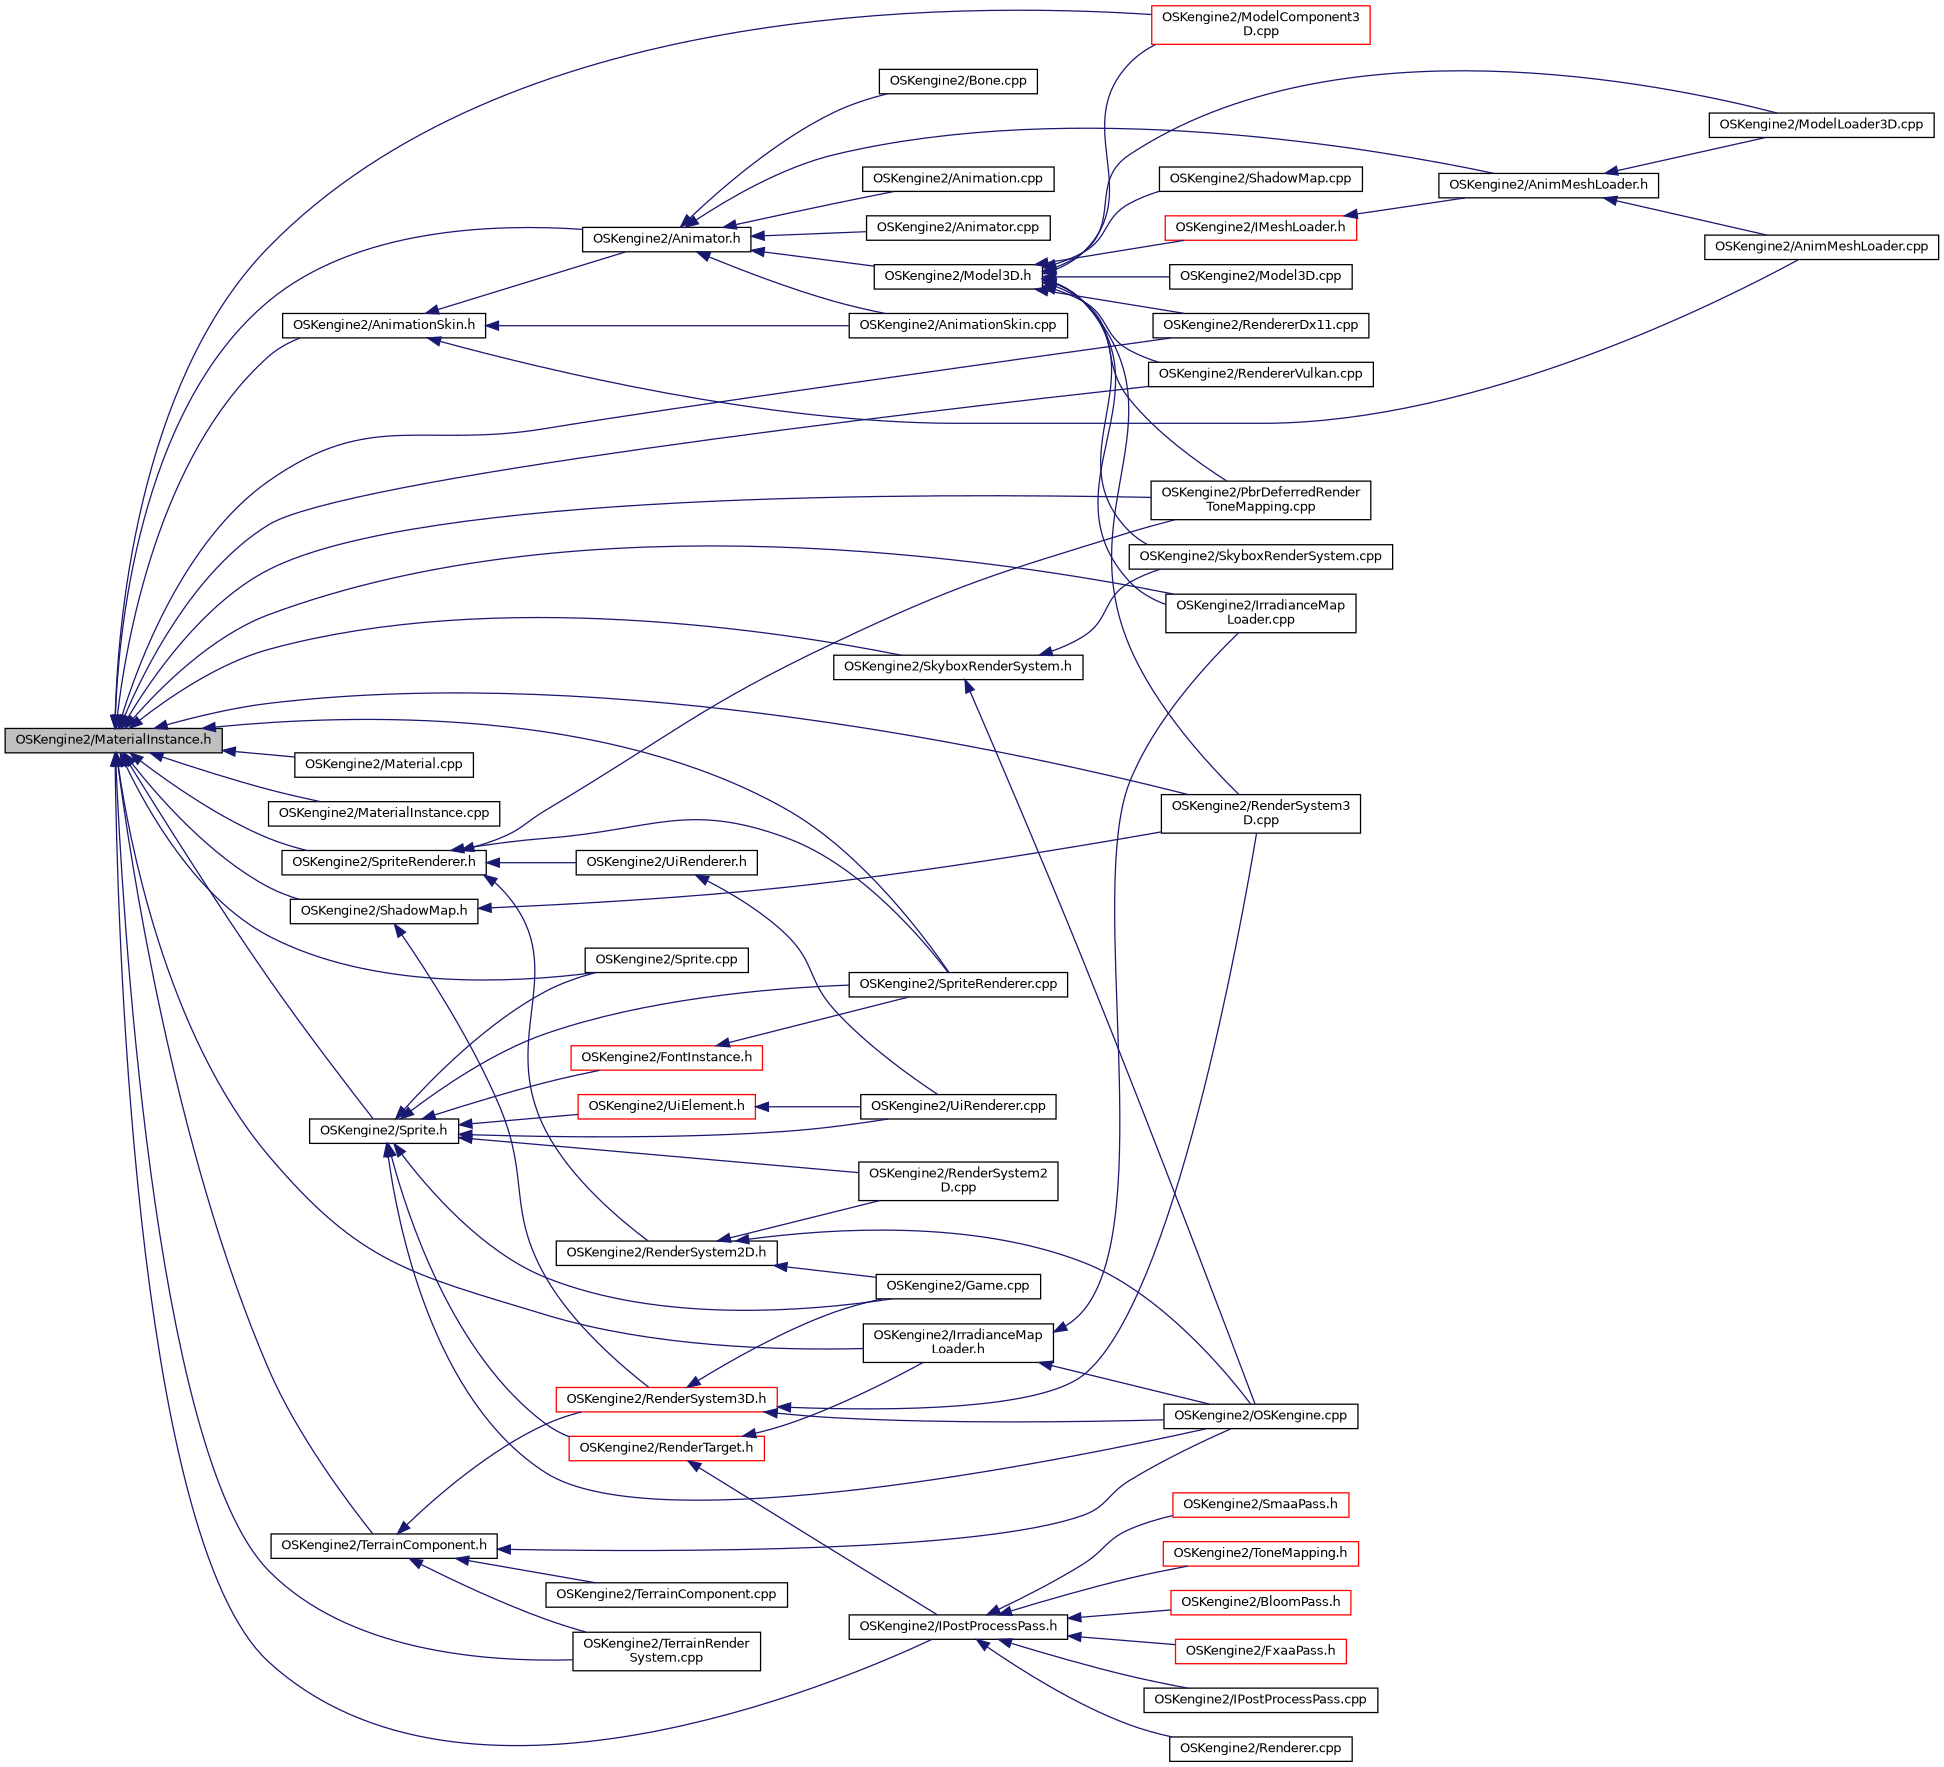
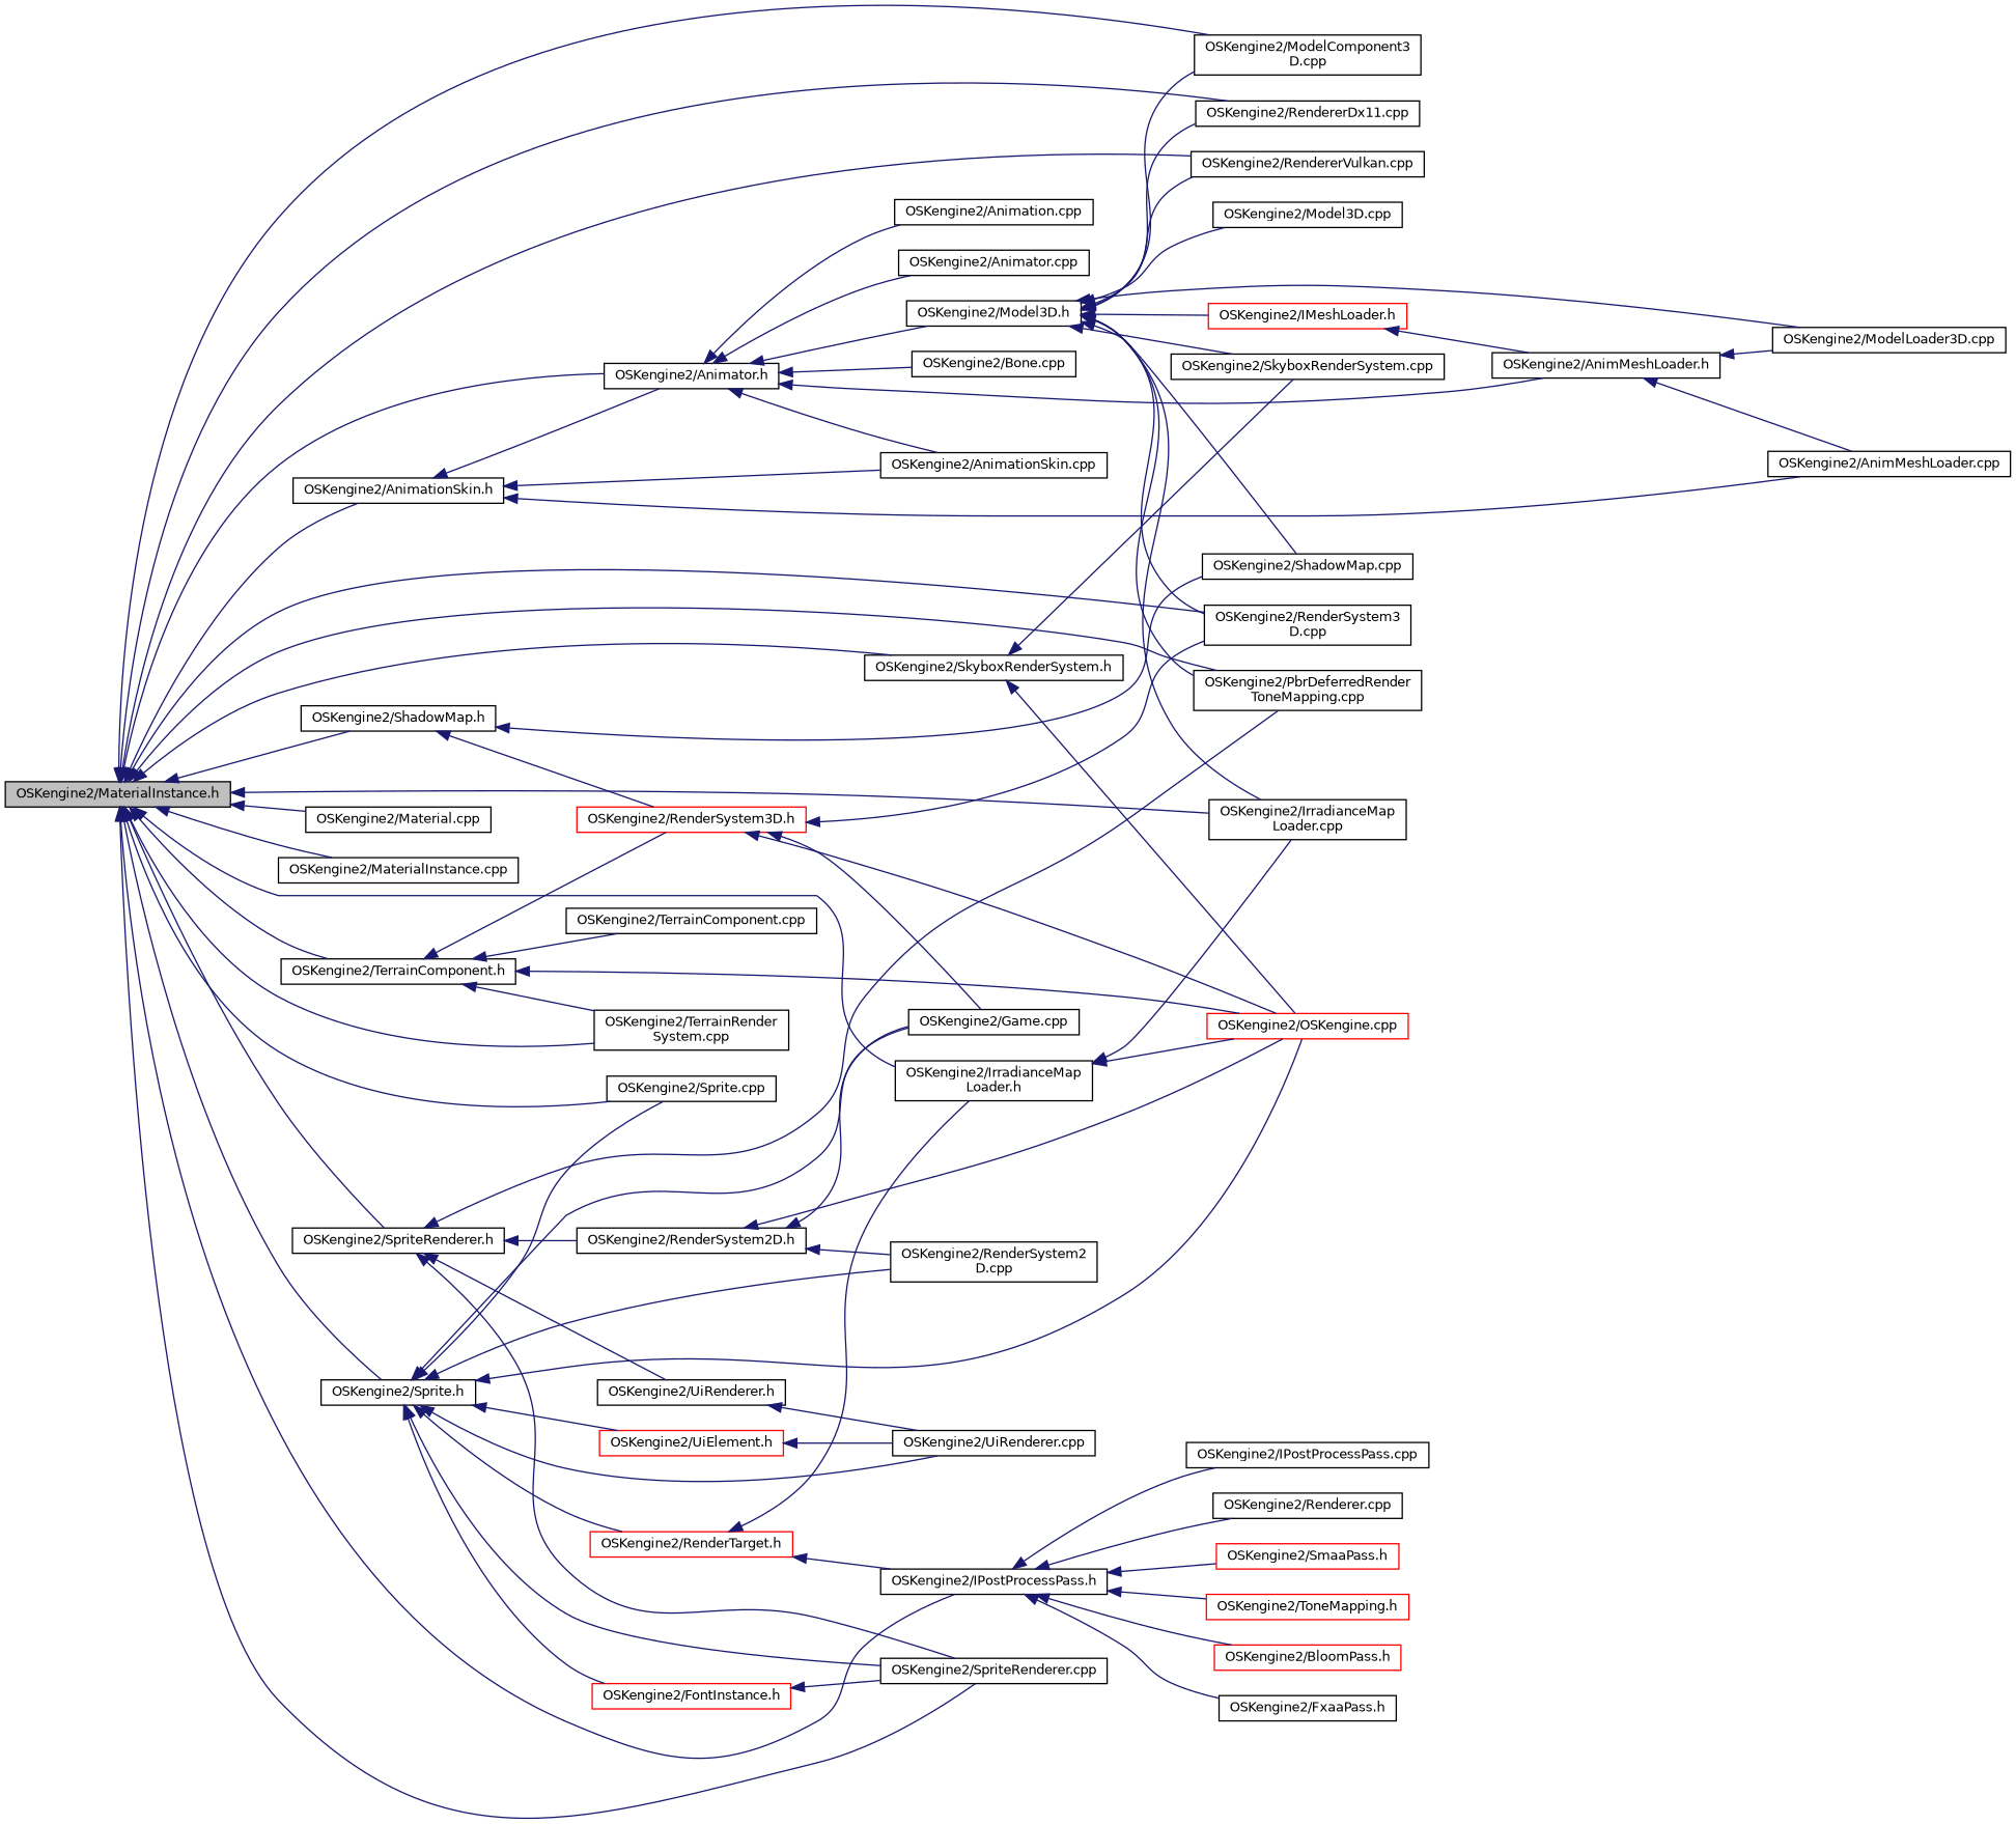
  digraph {
    rankdir=LR
    node [color=black fillcolor=white fontname=Helvetica fontsize=10 shape=record style=filled]
    edge [color=midnightblue dir=back fontname=Helvetica fontsize=10 labelfontname=Helvetica labelfontsize=10 style=solid]
    n1 [fillcolor=grey75 fontcolor=black height=0.2 label="OSKengine2/MaterialInstance.h" width=0.4]
    n2 [height=0.2 label="OSKengine2/AnimationSkin.h" width=0.4]
    n3 [height=0.2 label="OSKengine2/Animator.h" width=0.4]
    n4 [height=0.2 label="OSKengine2/IrradianceMap\lLoader.cpp" width=0.4]
-   n5 [color=red height=0.2 label="OSKengine2/ModelComponent3\lD.cpp" width=0.4]
+   n5 [height=0.2 label="OSKengine2/ModelComponent3\lD.cpp" width=0.4]
    n6 [height=0.2 label="OSKengine2/PbrDeferredRender\lToneMapping.cpp" width=0.4]
    n7 [height=0.2 label="OSKengine2/RenderSystem3\lD.cpp" width=0.4]
    n8 [height=0.2 label="OSKengine2/RendererDx11.cpp" width=0.4]
    n9 [height=0.2 label="OSKengine2/RendererVulkan.cpp" width=0.4]
    n10 [height=0.2 label="OSKengine2/IPostProcessPass.h" width=0.4]
    n11 [height=0.2 label="OSKengine2/IrradianceMap\lLoader.h" width=0.4]
    n12 [height=0.2 label="OSKengine2/Material.cpp" width=0.4]
    n13 [height=0.2 label="OSKengine2/MaterialInstance.cpp" width=0.4]
    n14 [height=0.2 label="OSKengine2/ShadowMap.h" width=0.4]
    n15 [height=0.2 label="OSKengine2/SkyboxRenderSystem.h" width=0.4]
    n16 [height=0.2 label="OSKengine2/Sprite.cpp" width=0.4]
    n17 [height=0.2 label="OSKengine2/Sprite.h" width=0.4]
    n18 [height=0.2 label="OSKengine2/SpriteRenderer.cpp" width=0.4]
    n19 [height=0.2 label="OSKengine2/SpriteRenderer.h" width=0.4]
    n20 [height=0.2 label="OSKengine2/TerrainComponent.h" width=0.4]
    n21 [height=0.2 label="OSKengine2/TerrainRender\lSystem.cpp" width=0.4]
    n22 [height=0.2 label="OSKengine2/AnimMeshLoader.cpp" width=0.4]
    n23 [height=0.2 label="OSKengine2/AnimationSkin.cpp" width=0.4]
    n24 [height=0.2 label="OSKengine2/AnimMeshLoader.h" width=0.4]
    n25 [height=0.2 label="OSKengine2/Animation.cpp" width=0.4]
    n26 [height=0.2 label="OSKengine2/Animator.cpp" width=0.4]
    n27 [height=0.2 label="OSKengine2/Bone.cpp" width=0.4]
    n28 [height=0.2 label="OSKengine2/Model3D.h" width=0.4]
    n29 [color=red height=0.2 label="OSKengine2/BloomPass.h" width=0.4]
-   n30 [color=red height=0.2 label="OSKengine2/FxaaPass.h" width=0.4]
+   n30 [height=0.2 label="OSKengine2/FxaaPass.h" width=0.4]
    n31 [height=0.2 label="OSKengine2/IPostProcessPass.cpp" width=0.4]
    n32 [height=0.2 label="OSKengine2/Renderer.cpp" width=0.4]
    n33 [color=red height=0.2 label="OSKengine2/SmaaPass.h" width=0.4]
    n34 [color=red height=0.2 label="OSKengine2/ToneMapping.h" width=0.4]
-   n35 [height=0.2 label="OSKengine2/OSKengine.cpp" width=0.4]
+   n35 [color=red height=0.2 label="OSKengine2/OSKengine.cpp" width=0.4]
    n36 [height=0.2 label="OSKengine2/ShadowMap.cpp" width=0.4]
    n37 [color=red height=0.2 label="OSKengine2/RenderSystem3D.h" width=0.4]
    n38 [height=0.2 label="OSKengine2/SkyboxRenderSystem.cpp" width=0.4]
    n39 [height=0.2 label="OSKengine2/Game.cpp" width=0.4]
    n40 [color=red height=0.2 label="OSKengine2/FontInstance.h" width=0.4]
    n41 [height=0.2 label="OSKengine2/RenderSystem2\lD.cpp" width=0.4]
    n42 [color=red height=0.2 label="OSKengine2/RenderTarget.h" width=0.4]
    n43 [color=red height=0.2 label="OSKengine2/UiElement.h" width=0.4]
    n44 [height=0.2 label="OSKengine2/UiRenderer.cpp" width=0.4]
    n45 [height=0.2 label="OSKengine2/RenderSystem2D.h" width=0.4]
    n46 [height=0.2 label="OSKengine2/UiRenderer.h" width=0.4]
    n47 [height=0.2 label="OSKengine2/TerrainComponent.cpp" width=0.4]
    n48 [height=0.2 label="OSKengine2/ModelLoader3D.cpp" width=0.4]
    n49 [color=red height=0.2 label="OSKengine2/IMeshLoader.h" width=0.4]
    n50 [height=0.2 label="OSKengine2/Model3D.cpp" width=0.4]
    n1 -> n2
    n1 -> n3
    n1 -> n4
    n1 -> n5
    n1 -> n6
    n1 -> n7
    n1 -> n8
    n1 -> n9
    n1 -> n10
    n1 -> n11
    n1 -> n12
    n1 -> n13
    n1 -> n14
    n1 -> n15
    n1 -> n16
    n1 -> n17
    n1 -> n18
    n1 -> n19
    n1 -> n20
    n1 -> n21
    n2 -> n3
    n2 -> n22
    n2 -> n23
    n3 -> n23
    n3 -> n24
    n3 -> n25
    n3 -> n26
    n3 -> n27
    n3 -> n28
    n10 -> n29
    n10 -> n30
    n10 -> n31
    n10 -> n32
    n10 -> n33
    n10 -> n34
    n11 -> n4
    n11 -> n35
-   n14 -> n7
+   n14 -> n36
    n14 -> n37
    n15 -> n35
    n15 -> n38
    n17 -> n16
    n17 -> n18
    n17 -> n35
    n17 -> n39
    n17 -> n40
    n17 -> n41
    n17 -> n42
    n17 -> n43
    n17 -> n44
    n19 -> n6
    n19 -> n18
    n19 -> n45
    n19 -> n46
    n20 -> n21
    n20 -> n35
    n20 -> n37
    n20 -> n47
    n24 -> n22
    n24 -> n48
    n28 -> n4
    n28 -> n5
    n28 -> n6
    n28 -> n7
    n28 -> n8
    n28 -> n9
    n28 -> n36
    n28 -> n38
    n28 -> n48
    n28 -> n49
    n28 -> n50
    n37 -> n7
    n37 -> n35
    n37 -> n39
    n40 -> n18
    n42 -> n10
    n42 -> n11
    n43 -> n44
    n45 -> n35
    n45 -> n39
    n45 -> n41
    n46 -> n44
    n49 -> n24
  }
